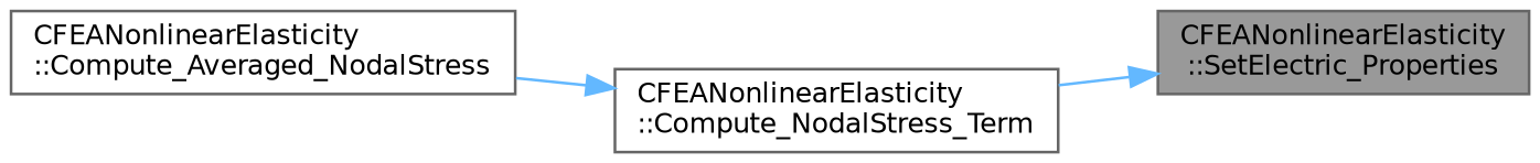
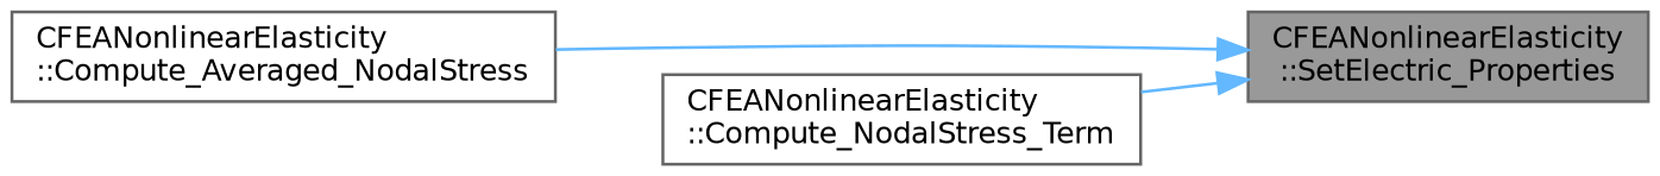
  digraph {
    rankdir=RL
    node [color=grey40 fillcolor=white fontname=Helvetica fontsize=10 shape=box style=filled]
    edge [color=steelblue1 dir=back fontname=Helvetica fontsize=10 labelfontname=Helvetica labelfontsize=10 style=solid]
    n1 [color=gray40 fillcolor=grey60 fontcolor=black height=0.2 label="CFEANonlinearElasticity\l::SetElectric_Properties" width=0.4]
    n2 [height=0.2 label="CFEANonlinearElasticity\l::Compute_Averaged_NodalStress" width=0.4]
    n3 [height=0.2 label="CFEANonlinearElasticity\l::Compute_NodalStress_Term" width=0.4]
-   n3 -> n2
+   n1 -> n2
    n1 -> n3
  }
